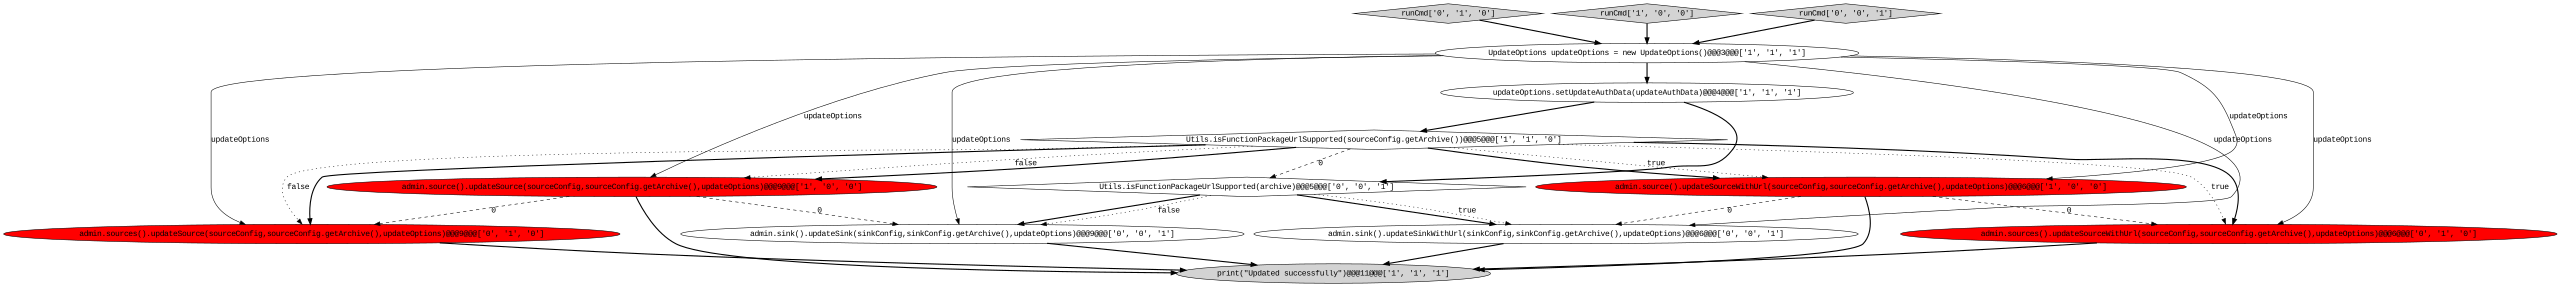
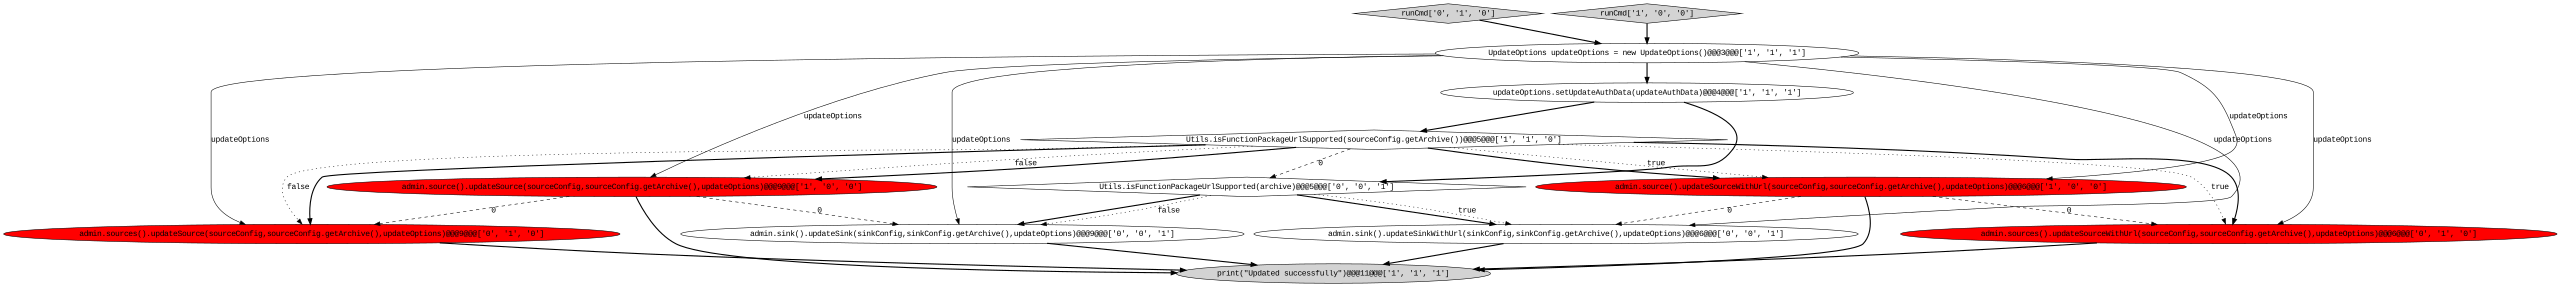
  digraph {
    fontname="Liberation Mono"
    node [fillcolor=white shape=ellipse style=filled fontname="Liberation Mono"]
    edge [style=bold fontname="Liberation Mono"]
    n1 [fillcolor=red label="admin.source().updateSourceWithUrl(sourceConfig,sourceConfig.getArchive(),updateOptions)@@@6@@@['1', '0', '0']"]
    n2 [fillcolor=lightgray label="print(\"Updated successfully\")@@@11@@@['1', '1', '1']"]
    n3 [label="admin.sink().updateSinkWithUrl(sinkConfig,sinkConfig.getArchive(),updateOptions)@@@6@@@['0', '0', '1']"]
    n4 [fillcolor=red label="admin.sources().updateSourceWithUrl(sourceConfig,sourceConfig.getArchive(),updateOptions)@@@6@@@['0', '1', '0']"]
    n5 [fillcolor=lightgray label="runCmd['0', '1', '0']" shape=diamond]
    n6 [label="UpdateOptions updateOptions = new UpdateOptions()@@@3@@@['1', '1', '1']"]
    n7 [label="Utils.isFunctionPackageUrlSupported(sourceConfig.getArchive())@@@5@@@['1', '1', '0']" shape=diamond]
    n8 [fillcolor=red label="admin.sources().updateSource(sourceConfig,sourceConfig.getArchive(),updateOptions)@@@9@@@['0', '1', '0']"]
    n9 [label="Utils.isFunctionPackageUrlSupported(archive)@@@5@@@['0', '0', '1']" shape=diamond]
    n10 [fillcolor=red label="admin.source().updateSource(sourceConfig,sourceConfig.getArchive(),updateOptions)@@@9@@@['1', '0', '0']"]
    n11 [label="admin.sink().updateSink(sinkConfig,sinkConfig.getArchive(),updateOptions)@@@9@@@['0', '0', '1']"]
    n12 [label="updateOptions.setUpdateAuthData(updateAuthData)@@@4@@@['1', '1', '1']"]
    n13 [fillcolor=lightgray label="runCmd['1', '0', '0']" shape=diamond]
-   n14 [fillcolor=lightgray label="runCmd['0', '0', '1']" shape=diamond]
    n1 -> n2
    n1 -> n3 [label=0 style=dashed]
    n1 -> n4 [label=0 style=dashed]
    n3 -> n2
    n4 -> n2
    n5 -> n6
    n6 -> n1 [label=updateOptions style=solid]
    n6 -> n3 [label=updateOptions style=solid]
    n6 -> n4 [label=updateOptions style=solid]
    n6 -> n8 [label=updateOptions style=solid]
    n6 -> n10 [label=updateOptions style=solid]
    n6 -> n11 [label=updateOptions style=solid]
    n6 -> n12
    n7 -> n1 [label=true style=dotted]
    n7 -> n1
    n7 -> n4 [label=true style=dotted]
    n7 -> n4
    n7 -> n8
    n7 -> n8 [label=false style=dotted]
    n7 -> n9 [label=0 style=dashed]
    n7 -> n10
    n7 -> n10 [label=false style=dotted]
    n8 -> n2
    n9 -> n3
    n9 -> n3 [label=true style=dotted]
    n9 -> n11
    n9 -> n11 [label=false style=dotted]
    n10 -> n2
    n10 -> n8 [label=0 style=dashed]
    n10 -> n11 [label=0 style=dashed]
    n11 -> n2
    n12 -> n7
    n12 -> n9
    n13 -> n6
-   n14 -> n6
  }
